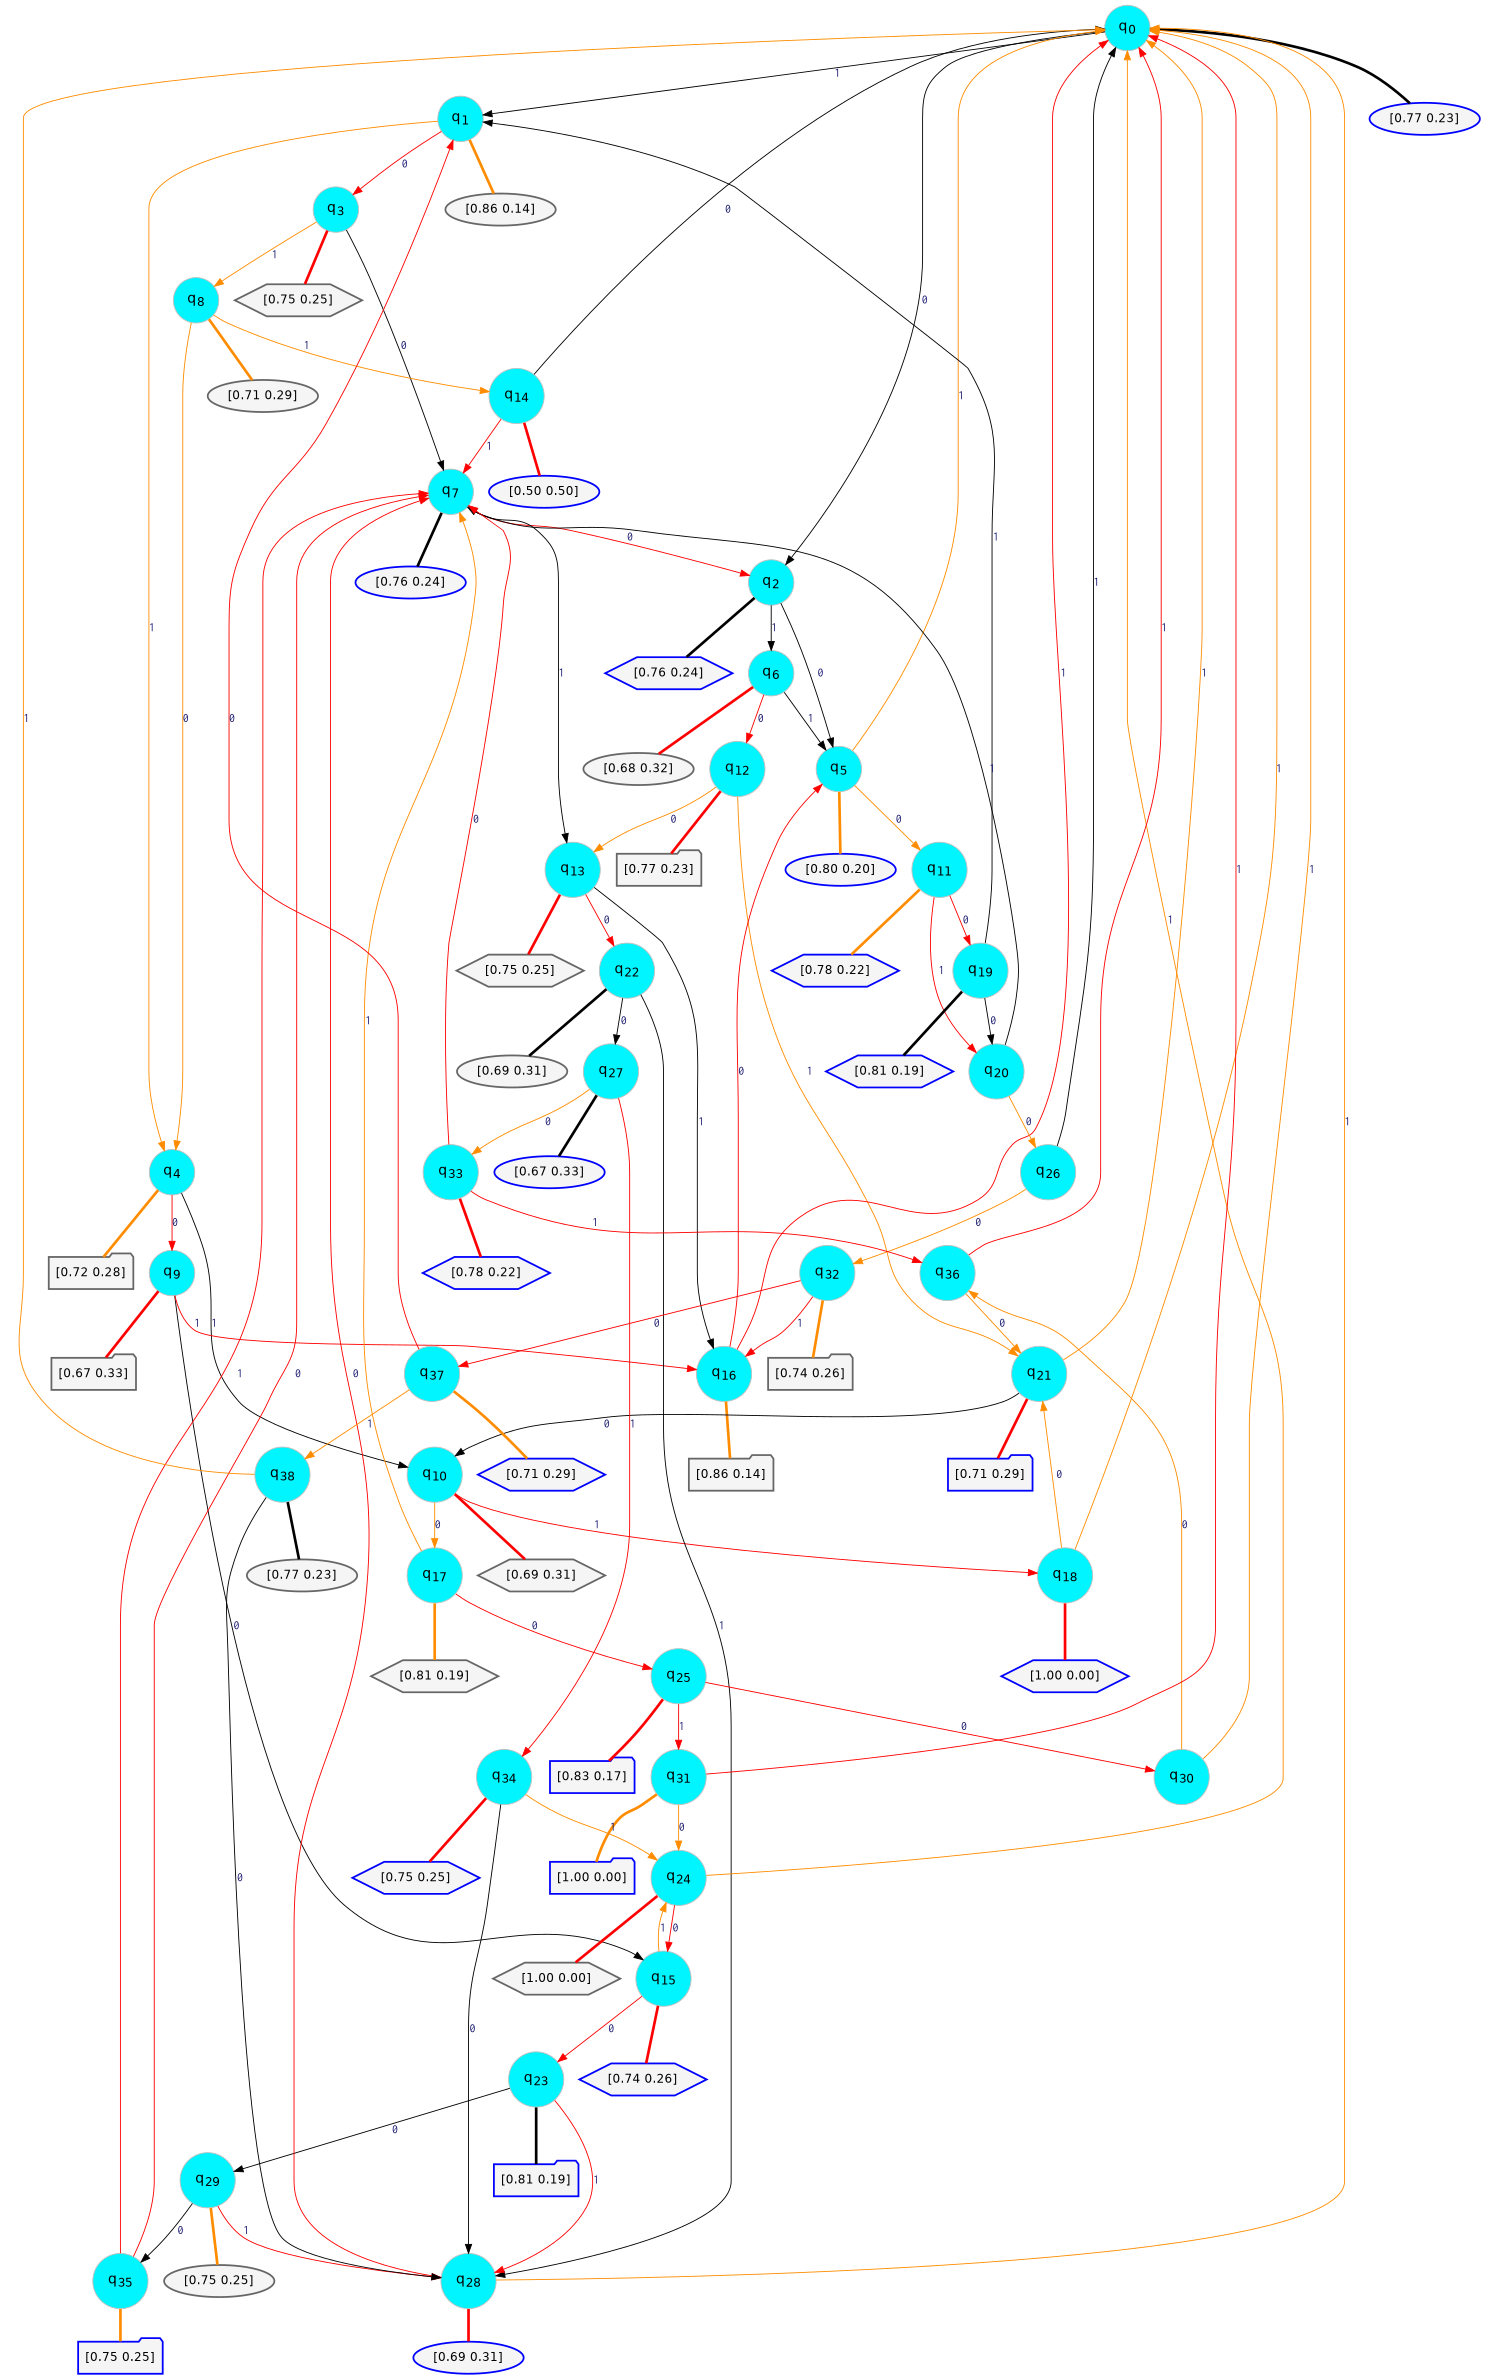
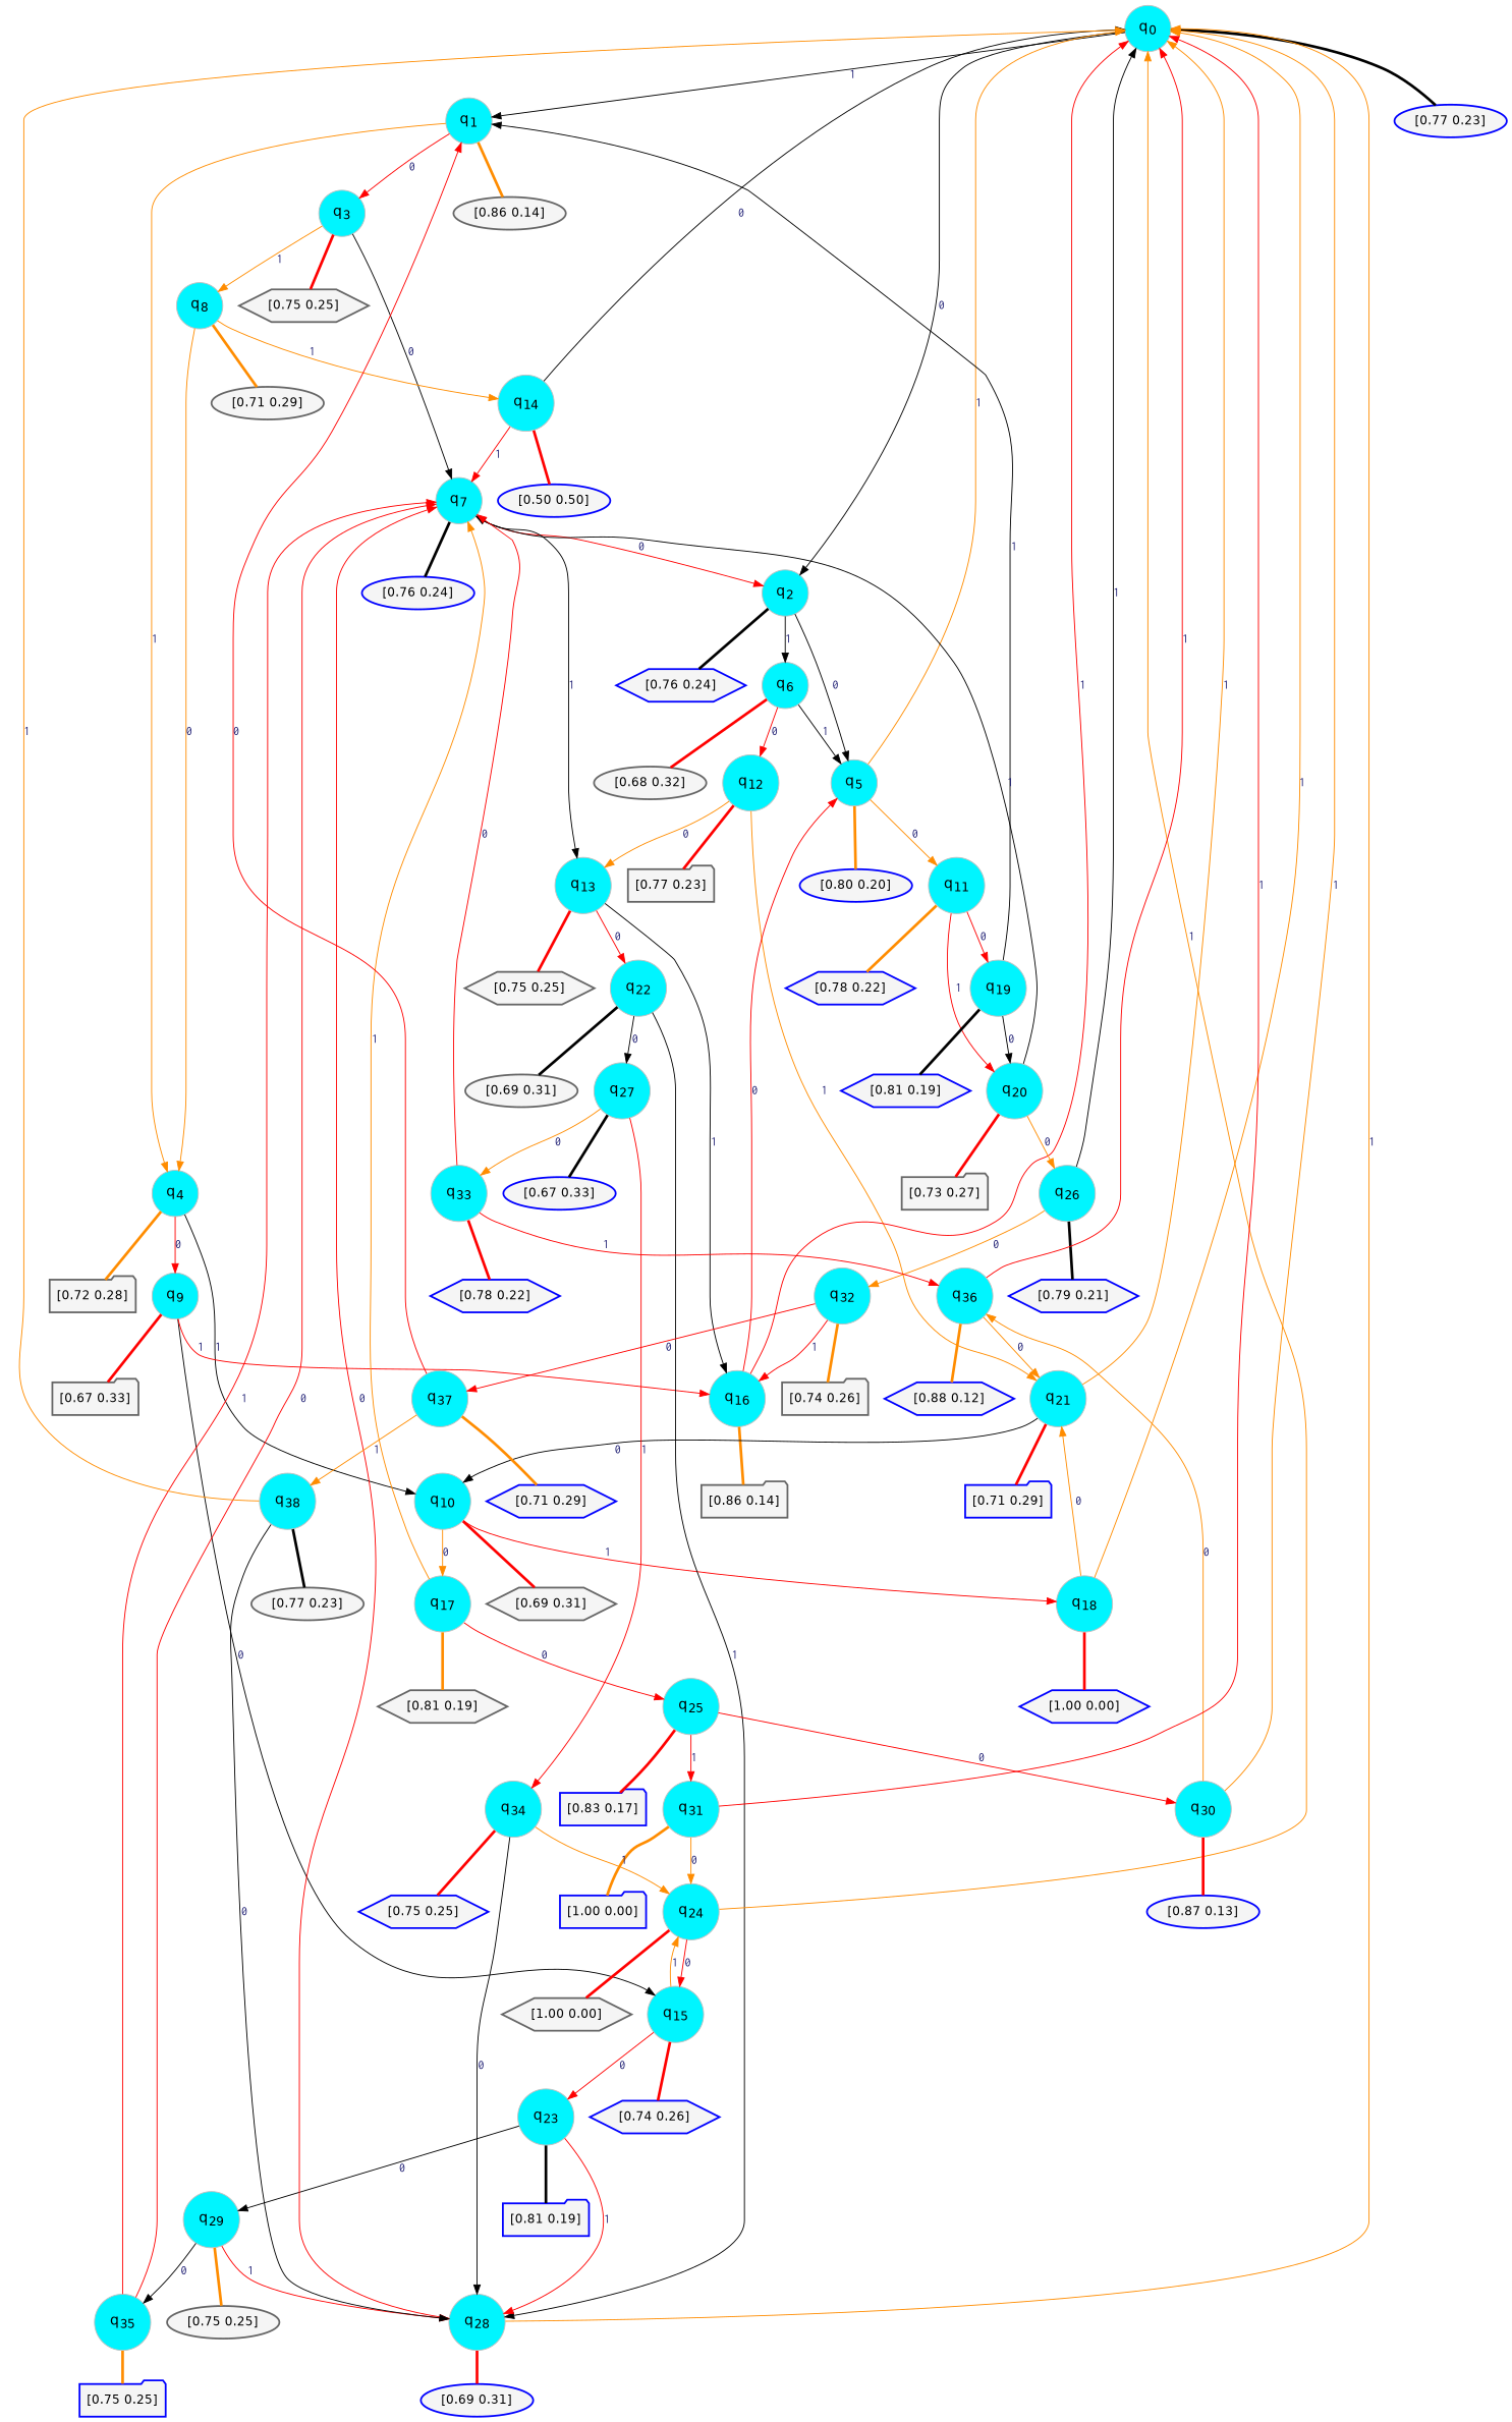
  digraph {
    rankdir=TD
    node [color=gray fillcolor=turquoise1 fontcolor=black fontname=Helvetica fontsize=16 fontweight=bold shape=circle style=filled]
    edge [arrowsize=1 color=red fontcolor=midnightblue fontname=courier fontweight=bold penwidth=1 style=solid weight=20]
    n1 [label=<q<SUB>0</SUB>>]
    n2 [label=<q<SUB>1</SUB>>]
    n3 [label=<q<SUB>2</SUB>>]
    n4 [color=blue fillcolor=whitesmoke fontsize=14 label="[0.77 0.23]" penwidth=2 shape=ellipse]
    n5 [label=<q<SUB>3</SUB>>]
    n6 [label=<q<SUB>4</SUB>>]
    n7 [color=gray40 fillcolor=whitesmoke fontsize=14 label="[0.86 0.14]" penwidth=2 shape=ellipse]
    n8 [label=<q<SUB>5</SUB>>]
    n9 [label=<q<SUB>6</SUB>>]
    n10 [color=blue fillcolor=whitesmoke fontsize=14 label="[0.76 0.24]" penwidth=2 shape=hexagon]
    n11 [label=<q<SUB>7</SUB>>]
    n12 [label=<q<SUB>8</SUB>>]
    n13 [color=gray40 fillcolor=whitesmoke fontsize=14 label="[0.75 0.25]" penwidth=2 shape=hexagon]
    n14 [label=<q<SUB>9</SUB>>]
    n15 [label=<q<SUB>10</SUB>>]
    n16 [color=gray40 fillcolor=whitesmoke fontsize=14 label="[0.72 0.28]" penwidth=2 shape=folder]
    n17 [label=<q<SUB>11</SUB>>]
    n18 [color=blue fillcolor=whitesmoke fontsize=14 label="[0.80 0.20]" penwidth=2 shape=ellipse]
    n19 [label=<q<SUB>12</SUB>>]
    n20 [color=gray40 fillcolor=whitesmoke fontsize=14 label="[0.68 0.32]" penwidth=2 shape=ellipse]
    n21 [label=<q<SUB>13</SUB>>]
    n22 [color=blue fillcolor=whitesmoke fontsize=14 label="[0.76 0.24]" penwidth=2 shape=ellipse]
    n23 [label=<q<SUB>14</SUB>>]
    n24 [color=gray40 fillcolor=whitesmoke fontsize=14 label="[0.71 0.29]" penwidth=2 shape=ellipse]
    n25 [label=<q<SUB>15</SUB>>]
    n26 [label=<q<SUB>16</SUB>>]
    n27 [color=gray40 fillcolor=whitesmoke fontsize=14 label="[0.67 0.33]" penwidth=2 shape=folder]
    n28 [label=<q<SUB>17</SUB>>]
    n29 [label=<q<SUB>18</SUB>>]
    n30 [color=gray40 fillcolor=whitesmoke fontsize=14 label="[0.69 0.31]" penwidth=2 shape=hexagon]
    n31 [label=<q<SUB>19</SUB>>]
    n32 [label=<q<SUB>20</SUB>>]
    n33 [color=blue fillcolor=whitesmoke fontsize=14 label="[0.78 0.22]" penwidth=2 shape=hexagon]
    n34 [label=<q<SUB>21</SUB>>]
    n35 [color=gray40 fillcolor=whitesmoke fontsize=14 label="[0.77 0.23]" penwidth=2 shape=folder]
    n36 [label=<q<SUB>22</SUB>>]
    n37 [color=gray40 fillcolor=whitesmoke fontsize=14 label="[0.75 0.25]" penwidth=2 shape=hexagon]
    n38 [color=blue fillcolor=whitesmoke fontsize=14 label="[0.50 0.50]" penwidth=2 shape=ellipse]
    n39 [label=<q<SUB>23</SUB>>]
    n40 [label=<q<SUB>24</SUB>>]
    n41 [color=blue fillcolor=whitesmoke fontsize=14 label="[0.74 0.26]" penwidth=2 shape=hexagon]
    n42 [color=gray40 fillcolor=whitesmoke fontsize=14 label="[0.86 0.14]" penwidth=2 shape=folder]
    n43 [label=<q<SUB>25</SUB>>]
    n44 [color=gray40 fillcolor=whitesmoke fontsize=14 label="[0.81 0.19]" penwidth=2 shape=hexagon]
    n45 [color=blue fillcolor=whitesmoke fontsize=14 label="[1.00 0.00]" penwidth=2 shape=hexagon]
    n46 [color=blue fillcolor=whitesmoke fontsize=14 label="[0.81 0.19]" penwidth=2 shape=hexagon]
    n47 [label=<q<SUB>26</SUB>>]
+   n48 [color=gray40 fillcolor=whitesmoke fontsize=14 label="[0.73 0.27]" penwidth=2 shape=folder]
    n49 [color=blue fillcolor=whitesmoke fontsize=14 label="[0.71 0.29]" penwidth=2 shape=folder]
    n50 [label=<q<SUB>27</SUB>>]
    n51 [label=<q<SUB>28</SUB>>]
    n52 [color=gray40 fillcolor=whitesmoke fontsize=14 label="[0.69 0.31]" penwidth=2 shape=ellipse]
    n53 [label=<q<SUB>29</SUB>>]
    n54 [color=blue fillcolor=whitesmoke fontsize=14 label="[0.81 0.19]" penwidth=2 shape=folder]
    n55 [color=gray40 fillcolor=whitesmoke fontsize=14 label="[1.00 0.00]" penwidth=2 shape=hexagon]
    n56 [label=<q<SUB>30</SUB>>]
    n57 [label=<q<SUB>31</SUB>>]
    n58 [color=blue fillcolor=whitesmoke fontsize=14 label="[0.83 0.17]" penwidth=2 shape=folder]
    n59 [label=<q<SUB>32</SUB>>]
+   n60 [color=blue fillcolor=whitesmoke fontsize=14 label="[0.79 0.21]" penwidth=2 shape=hexagon]
    n61 [label=<q<SUB>33</SUB>>]
    n62 [label=<q<SUB>34</SUB>>]
    n63 [color=blue fillcolor=whitesmoke fontsize=14 label="[0.67 0.33]" penwidth=2 shape=ellipse]
    n64 [color=blue fillcolor=whitesmoke fontsize=14 label="[0.69 0.31]" penwidth=2 shape=ellipse]
    n65 [label=<q<SUB>35</SUB>>]
    n66 [color=gray40 fillcolor=whitesmoke fontsize=14 label="[0.75 0.25]" penwidth=2 shape=ellipse]
    n67 [label=<q<SUB>36</SUB>>]
+   n68 [color=blue fillcolor=whitesmoke fontsize=14 label="[0.87 0.13]" penwidth=2 shape=ellipse]
    n69 [color=blue fillcolor=whitesmoke fontsize=14 label="[1.00 0.00]" penwidth=2 shape=folder]
    n70 [label=<q<SUB>37</SUB>>]
    n71 [color=gray40 fillcolor=whitesmoke fontsize=14 label="[0.74 0.26]" penwidth=2 shape=folder]
    n72 [color=blue fillcolor=whitesmoke fontsize=14 label="[0.78 0.22]" penwidth=2 shape=hexagon]
    n73 [color=blue fillcolor=whitesmoke fontsize=14 label="[0.75 0.25]" penwidth=2 shape=hexagon]
    n74 [color=blue fillcolor=whitesmoke fontsize=14 label="[0.75 0.25]" penwidth=2 shape=folder]
+   n75 [color=blue fillcolor=whitesmoke fontsize=14 label="[0.88 0.12]" penwidth=2 shape=hexagon]
    n76 [label=<q<SUB>38</SUB>>]
    n77 [color=blue fillcolor=whitesmoke fontsize=14 label="[0.71 0.29]" penwidth=2 shape=hexagon]
    n78 [color=gray40 fillcolor=whitesmoke fontsize=14 label="[0.77 0.23]" penwidth=2 shape=ellipse]
    n1 -> n2 [color=black label=1]
    n1 -> n3 [color=black label=0]
    n1 -> n4 [arrowhead=none color=black penwidth=3]
    n2 -> n5 [label=0]
    n2 -> n6 [color=darkorange label=1]
    n2 -> n7 [arrowhead=none color=darkorange penwidth=3]
    n3 -> n8 [color=black label=0]
    n3 -> n9 [color=black label=1]
    n3 -> n10 [arrowhead=none color=black penwidth=3]
    n5 -> n11 [color=black label=0]
    n5 -> n12 [color=darkorange label=1]
    n5 -> n13 [arrowhead=none penwidth=3]
    n6 -> n14 [label=0]
    n6 -> n15 [color=black label=1]
    n6 -> n16 [arrowhead=none color=darkorange penwidth=3]
    n8 -> n1 [color=darkorange label=1]
    n8 -> n17 [color=darkorange label=0]
    n8 -> n18 [arrowhead=none color=darkorange penwidth=3]
    n9 -> n8 [color=black label=1]
    n9 -> n19 [label=0]
    n9 -> n20 [arrowhead=none penwidth=3]
    n11 -> n3 [label=0]
    n11 -> n21 [color=black label=1]
    n11 -> n22 [arrowhead=none color=black penwidth=3]
    n12 -> n6 [color=darkorange label=0]
    n12 -> n23 [color=darkorange label=1]
    n12 -> n24 [arrowhead=none color=darkorange penwidth=3]
    n14 -> n25 [color=black label=0]
    n14 -> n26 [label=1]
    n14 -> n27 [arrowhead=none penwidth=3]
    n15 -> n28 [color=darkorange label=0]
    n15 -> n29 [label=1]
    n15 -> n30 [arrowhead=none penwidth=3]
    n17 -> n31 [label=0]
    n17 -> n32 [label=1]
    n17 -> n33 [arrowhead=none color=darkorange penwidth=3]
    n19 -> n21 [color=darkorange label=0]
    n19 -> n34 [color=darkorange label=1]
    n19 -> n35 [arrowhead=none penwidth=3]
    n21 -> n26 [color=black label=1]
    n21 -> n36 [label=0]
    n21 -> n37 [arrowhead=none penwidth=3]
    n23 -> n1 [color=black label=0]
    n23 -> n11 [label=1]
    n23 -> n38 [arrowhead=none penwidth=3]
    n25 -> n39 [label=0]
    n25 -> n40 [color=darkorange label=1]
    n25 -> n41 [arrowhead=none penwidth=3]
    n26 -> n1 [label=1]
    n26 -> n8 [label=0]
    n26 -> n42 [arrowhead=none color=darkorange penwidth=3]
    n28 -> n11 [color=darkorange label=1]
    n28 -> n43 [label=0]
    n28 -> n44 [arrowhead=none color=darkorange penwidth=3]
    n29 -> n1 [color=darkorange label=1]
    n29 -> n34 [color=darkorange label=0]
    n29 -> n45 [arrowhead=none penwidth=3]
    n31 -> n2 [color=black label=1]
    n31 -> n32 [color=black label=0]
    n31 -> n46 [arrowhead=none color=black penwidth=3]
    n32 -> n11 [color=black label=1]
    n32 -> n47 [color=darkorange label=0]
+   n32 -> n48 [arrowhead=none penwidth=3]
    n34 -> n1 [color=darkorange label=1]
    n34 -> n15 [color=black label=0]
    n34 -> n49 [arrowhead=none penwidth=3]
    n36 -> n50 [color=black label=0]
    n36 -> n51 [color=black label=1]
    n36 -> n52 [arrowhead=none color=black penwidth=3]
    n39 -> n51 [label=1]
    n39 -> n53 [color=black label=0]
    n39 -> n54 [arrowhead=none color=black penwidth=3]
    n40 -> n1 [color=darkorange label=1]
    n40 -> n25 [label=0]
    n40 -> n55 [arrowhead=none penwidth=3]
    n43 -> n56 [label=0]
    n43 -> n57 [label=1]
    n43 -> n58 [arrowhead=none penwidth=3]
    n47 -> n1 [color=black label=1]
    n47 -> n59 [color=darkorange label=0]
+   n47 -> n60 [arrowhead=none color=black penwidth=3]
    n50 -> n61 [color=darkorange label=0]
    n50 -> n62 [label=1]
    n50 -> n63 [arrowhead=none color=black penwidth=3]
    n51 -> n1 [color=darkorange label=1]
    n51 -> n11 [label=0]
    n51 -> n64 [arrowhead=none penwidth=3]
    n53 -> n51 [label=1]
    n53 -> n65 [color=black label=0]
    n53 -> n66 [arrowhead=none color=darkorange penwidth=3]
    n56 -> n1 [color=darkorange label=1]
    n56 -> n67 [color=darkorange label=0]
+   n56 -> n68 [arrowhead=none penwidth=3]
    n57 -> n1 [label=1]
    n57 -> n40 [color=darkorange label=0]
    n57 -> n69 [arrowhead=none color=darkorange penwidth=3]
    n59 -> n26 [label=1]
    n59 -> n70 [label=0]
    n59 -> n71 [arrowhead=none color=darkorange penwidth=3]
    n61 -> n11 [label=0]
    n61 -> n67 [label=1]
    n61 -> n72 [arrowhead=none penwidth=3]
    n62 -> n40 [color=darkorange label=1]
    n62 -> n51 [color=black label=0]
    n62 -> n73 [arrowhead=none penwidth=3]
    n65 -> n11 [label=0]
    n65 -> n11 [label=1]
    n65 -> n74 [arrowhead=none color=darkorange penwidth=3]
    n67 -> n1 [label=1]
    n67 -> n34 [color=darkorange label=0]
+   n67 -> n75 [arrowhead=none color=darkorange penwidth=3]
    n70 -> n2 [label=0]
    n70 -> n76 [color=darkorange label=1]
    n70 -> n77 [arrowhead=none color=darkorange penwidth=3]
    n76 -> n1 [color=darkorange label=1]
    n76 -> n51 [color=black label=0]
    n76 -> n78 [arrowhead=none color=black penwidth=3]
  }
